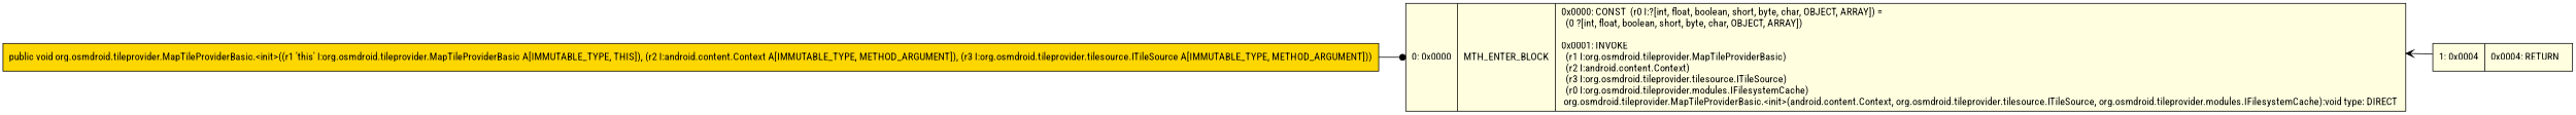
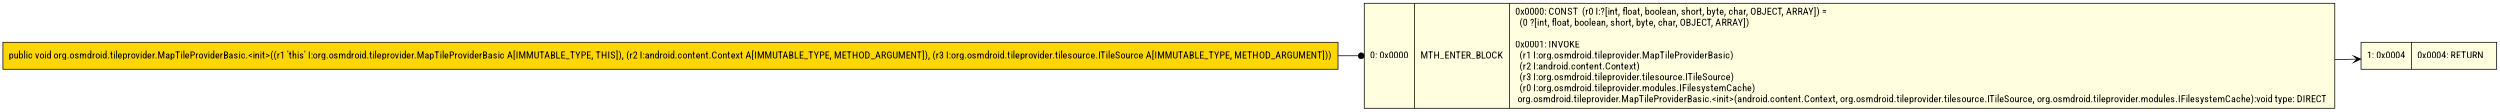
  digraph {
    rankdir=LR
    fontname="Roboto Condensed"
    node [shape=record style=filled fillcolor=lightyellow fontname="Roboto Condensed"]
    edge [fontname="Roboto Condensed"]
    n1 [label="{0\:\ 0x0000|MTH_ENTER_BLOCK\l|0x0000: CONST  (r0 I:?[int, float, boolean, short, byte, char, OBJECT, ARRAY]) = \l  (0 ?[int, float, boolean, short, byte, char, OBJECT, ARRAY])\l \l0x0001: INVOKE  \l  (r1 I:org.osmdroid.tileprovider.MapTileProviderBasic)\l  (r2 I:android.content.Context)\l  (r3 I:org.osmdroid.tileprovider.tilesource.ITileSource)\l  (r0 I:org.osmdroid.tileprovider.modules.IFilesystemCache)\l org.osmdroid.tileprovider.MapTileProviderBasic.\<init\>(android.content.Context, org.osmdroid.tileprovider.tilesource.ITileSource, org.osmdroid.tileprovider.modules.IFilesystemCache):void type: DIRECT \l}"]
    n2 [label="{1\:\ 0x0004|0x0004: RETURN   \l}"]
    n3 [label="{public void org.osmdroid.tileprovider.MapTileProviderBasic.\<init\>((r1 'this' I:org.osmdroid.tileprovider.MapTileProviderBasic A[IMMUTABLE_TYPE, THIS]), (r2 I:android.content.Context A[IMMUTABLE_TYPE, METHOD_ARGUMENT]), (r3 I:org.osmdroid.tileprovider.tilesource.ITileSource A[IMMUTABLE_TYPE, METHOD_ARGUMENT])) }" fillcolor=gold]
-   n2 -> n1 [arrowhead=vee]
+   n1 -> n2 [arrowhead=vee]
    n3 -> n1 [arrowhead=dot]
  }
